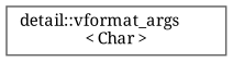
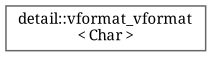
  digraph {
    rankdir=LR
    fontname="Noto Serif"
-   n1 [color=grey40 fillcolor=white fontname="Noto Serif" fontsize=10 height=0.2 label="detail::vformat_args\l\< Char \>" shape=box style=filled width=0.4]
+   n1 [color=grey40 fillcolor=white fontname="Noto Serif" fontsize=10 height=0.2 label="detail::vformat_vformat\l\< Char \>" shape=box style=filled width=0.4]
  }
